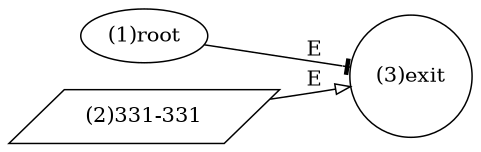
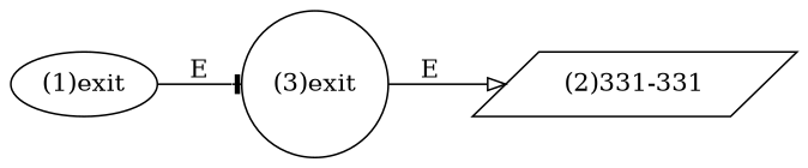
  digraph {
    rankdir=LR
-   n1 [label="(1)root" shape=ellipse]
+   n1 [label="(1)exit" shape=ellipse]
    n2 [label="(3)exit" shape=circle]
    n3 [label="(2)331-331" shape=parallelogram]
    n1 -> n2 [arrowhead=tee label=E]
-   n3 -> n2 [arrowhead=onormal label=E]
+   n2 -> n3 [arrowhead=onormal label=E]
  }
